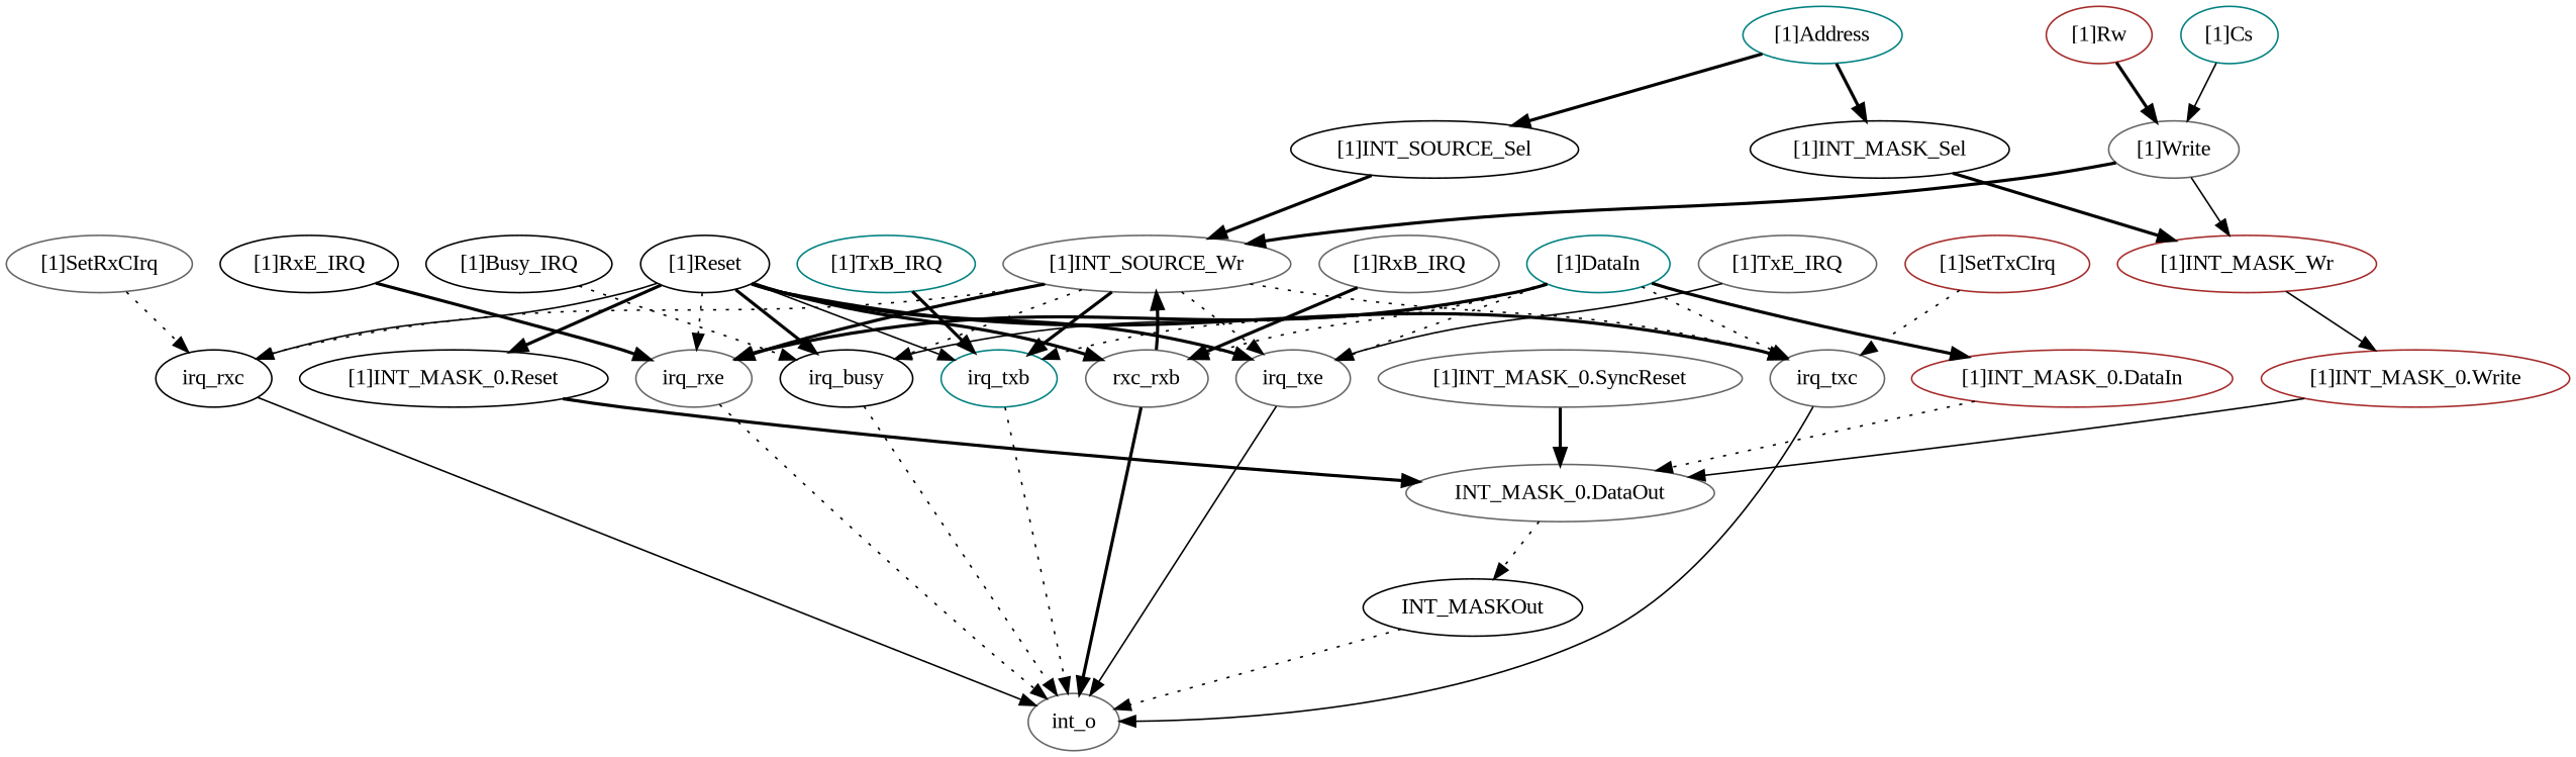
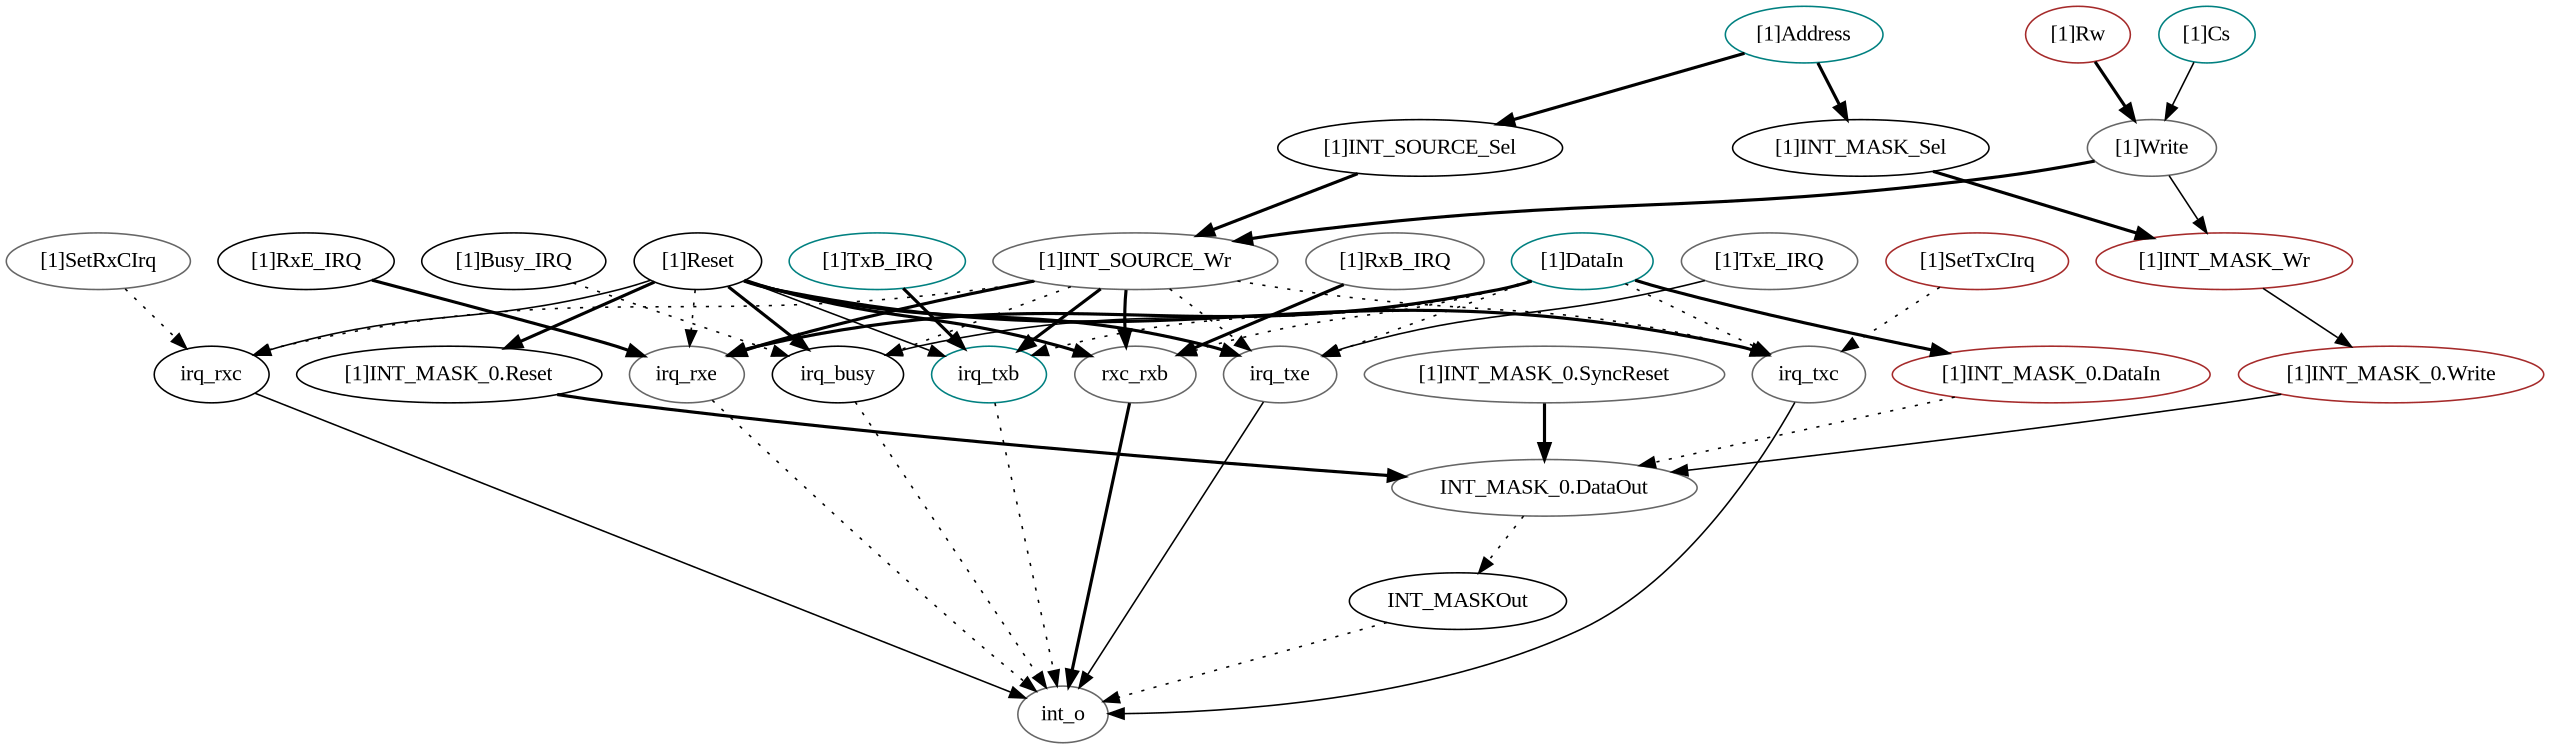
  strict digraph {
    fontname="Liberation Serif"
    node [color=gray40 complexity=16 fontname="Liberation Serif" importance=0.00812422106243 rank=0.000541614737495]
    edge [fontname="Liberation Serif" style=bold]
    irq_busy [color=black complexity=15]
    int_o [complexity=0 importance=0.00605770091462 rank=0.0]
    "[1]SetRxCIrq" [importance=0.0203028097641 rank=0.00126892561026]
    irq_rxc [color=black complexity=15 importance=0.00882080291908 rank=0.000588053527939]
    "[1]INT_MASK_0.SyncReset" [importance=0.0287840682012 rank=0.00179900426257]
    "INT_MASK_0.DataOut" [complexity=15 importance=0.0137586944658 rank=0.000917246297722]
    INT_MASKOut [color=black complexity=15 importance=0.00946864932188 rank=0.000631243288125]
    irq_txb [color=teal complexity=15]
    irq_txc [complexity=15 importance=0.00871978073369 rank=0.000581318715579]
    irq_txe [complexity=15]
    "[1]Write" [complexity=20 importance=0.011950112554 rank=0.000597505627702]
    "[1]INT_SOURCE_Wr" [complexity=17 importance=0.0100499630183 rank=0.000591174295195]
    "[1]INT_MASK_Wr" [color=brown importance=0.0179138584334 rank=0.00111961615209]
    n14 [complexity=15 label=rxc_rxb]
    irq_rxe [complexity=15]
    "[1]INT_MASK_0.Write" [color=brown importance=0.0159881164775 rank=0.000999257279844]
    "[1]Rw" [color=brown complexity=23 importance=0.0132167918235 rank=0.000574643122763]
    "[1]RxB_IRQ" [importance=0.0175151213944 rank=0.00109469508715]
    "[1]INT_MASK_0.DataIn" [color=brown complexity=17 importance=0.0150361105195 rank=0.000884477089383]
    "[1]TxE_IRQ" [importance=0.0175151213944 rank=0.00109469508715]
    "[1]DataIn" [color=teal complexity=17 importance=0.00939090033193 rank=0.000552405901878]
    "[1]INT_SOURCE_Sel" [color=black complexity=20 importance=0.011329839585 rank=0.000566491979252]
    "[1]Cs" [color=teal complexity=23 importance=0.0132167918235 rank=0.000574643122763]
    "[1]Address" [color=teal complexity=22 importance=0.0125965188545 rank=0.000572569038842]
    "[1]INT_MASK_Sel" [color=black complexity=19 importance=0.0191937350001 rank=0.00101019657895]
    "[1]SetTxCIrq" [color=brown importance=0.0198970082543 rank=0.00124356301589]
    "[1]RxE_IRQ" [color=black importance=0.0175151213944 rank=0.00109469508715]
    "[1]TxB_IRQ" [color=teal importance=0.0175151213944 rank=0.00109469508715]
    "[1]Reset" [color=black importance=0.0256393424568 rank=0.00160245890355]
    "[1]INT_MASK_0.Reset" [color=black importance=0.0425487957172 rank=0.00265929973232]
    "[1]Busy_IRQ" [color=black importance=0.0175151213944 rank=0.00109469508715]
    irq_busy -> int_o [style=dotted]
    "[1]SetRxCIrq" -> irq_rxc [style=dotted]
    irq_rxc -> int_o [style=solid]
    "[1]INT_MASK_0.SyncReset" -> "INT_MASK_0.DataOut"
    "INT_MASK_0.DataOut" -> INT_MASKOut [style=dotted]
    INT_MASKOut -> int_o [style=dotted]
    irq_txb -> int_o [style=dotted]
    irq_txc -> int_o [style=solid]
    irq_txe -> int_o [style=solid]
    "[1]Write" -> "[1]INT_SOURCE_Wr"
    "[1]Write" -> "[1]INT_MASK_Wr" [style=solid]
    "[1]INT_SOURCE_Wr" -> irq_busy [style=dotted]
    "[1]INT_SOURCE_Wr" -> irq_rxc [style=dotted]
    "[1]INT_SOURCE_Wr" -> irq_txb
    "[1]INT_SOURCE_Wr" -> irq_txc [style=dotted]
    "[1]INT_SOURCE_Wr" -> irq_txe [style=dotted]
-   n14 -> "[1]INT_SOURCE_Wr"
+   "[1]INT_SOURCE_Wr" -> n14
    "[1]INT_SOURCE_Wr" -> irq_rxe
    "[1]INT_MASK_Wr" -> "[1]INT_MASK_0.Write" [style=solid]
    n14 -> int_o
    irq_rxe -> int_o [style=dotted]
    "[1]INT_MASK_0.Write" -> "INT_MASK_0.DataOut" [style=solid]
    "[1]Rw" -> "[1]Write"
    "[1]RxB_IRQ" -> n14
    "[1]INT_MASK_0.DataIn" -> "INT_MASK_0.DataOut" [style=dotted]
    "[1]TxE_IRQ" -> irq_txe [style=solid]
    "[1]DataIn" -> irq_busy [style=solid]
    "[1]DataIn" -> irq_txb [style=dotted]
    "[1]DataIn" -> irq_txc [style=dotted]
    "[1]DataIn" -> irq_txe [style=dotted]
    "[1]DataIn" -> n14 [style=dotted]
    "[1]DataIn" -> irq_rxe
    "[1]DataIn" -> "[1]INT_MASK_0.DataIn"
    "[1]INT_SOURCE_Sel" -> "[1]INT_SOURCE_Wr"
    "[1]Cs" -> "[1]Write" [style=solid]
    "[1]Address" -> "[1]INT_SOURCE_Sel"
    "[1]Address" -> "[1]INT_MASK_Sel"
    "[1]INT_MASK_Sel" -> "[1]INT_MASK_Wr"
    "[1]SetTxCIrq" -> irq_txc [style=dotted]
    "[1]RxE_IRQ" -> irq_rxe
    "[1]TxB_IRQ" -> irq_txb
    "[1]Reset" -> irq_busy
    "[1]Reset" -> irq_rxc [style=solid]
    "[1]Reset" -> irq_txb [style=solid]
    "[1]Reset" -> irq_txc
    "[1]Reset" -> irq_txe
    "[1]Reset" -> n14
    "[1]Reset" -> irq_rxe [style=dotted]
    "[1]Reset" -> "[1]INT_MASK_0.Reset"
    "[1]INT_MASK_0.Reset" -> "INT_MASK_0.DataOut"
    "[1]Busy_IRQ" -> irq_busy [style=dotted]
  }
